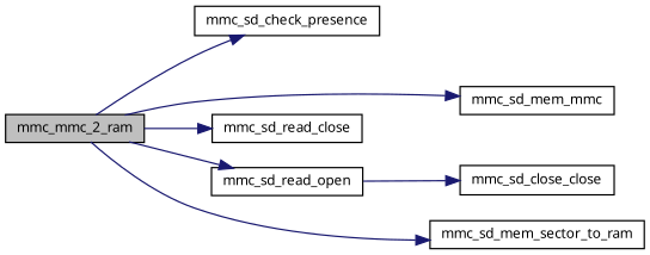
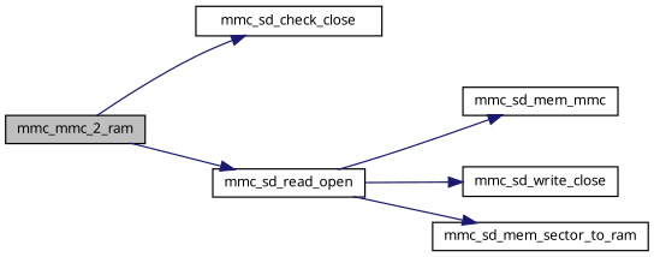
  digraph {
    rankdir=LR
    node [color=black fillcolor=white fontname="FreeSans.ttf" fontsize=10 shape=record style=filled]
    edge [color=midnightblue fontname="FreeSans.ttf" fontsize=10 labelfontname="FreeSans.ttf" labelfontsize=10 style=solid]
    n1 [fillcolor=grey75 fontcolor=black height=0.2 label=mmc_mmc_2_ram width=0.4]
-   n2 [height=0.2 label=mmc_sd_check_presence width=0.4]
+   n2 [height=0.2 label=mmc_sd_check_close width=0.4]
    n3 [height=0.2 label=mmc_sd_mem_mmc width=0.4]
-   n4 [height=0.2 label=mmc_sd_read_close width=0.4]
    n5 [height=0.2 label=mmc_sd_read_open width=0.4]
    n6 [height=0.2 label=mmc_sd_mem_sector_to_ram width=0.4]
-   n7 [height=0.2 label=mmc_sd_close_close width=0.4]
+   n7 [height=0.2 label=mmc_sd_write_close width=0.4]
    n1 -> n2
-   n1 -> n3
-   n1 -> n4
+   n5 -> n3
    n1 -> n5
-   n1 -> n6
+   n5 -> n6
    n5 -> n7
  }
